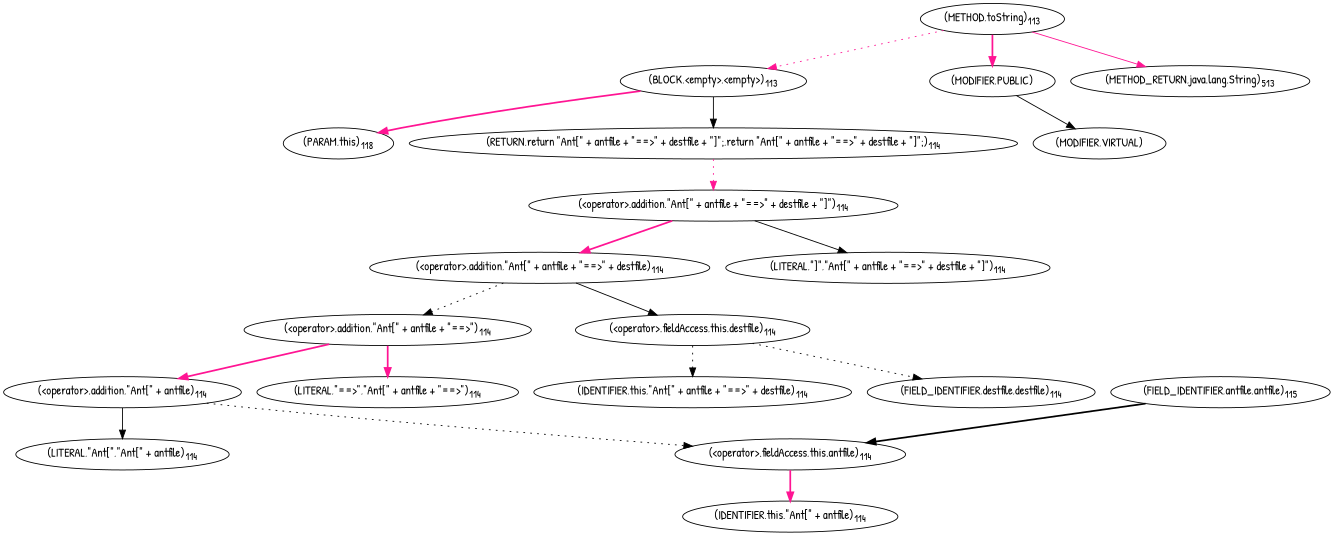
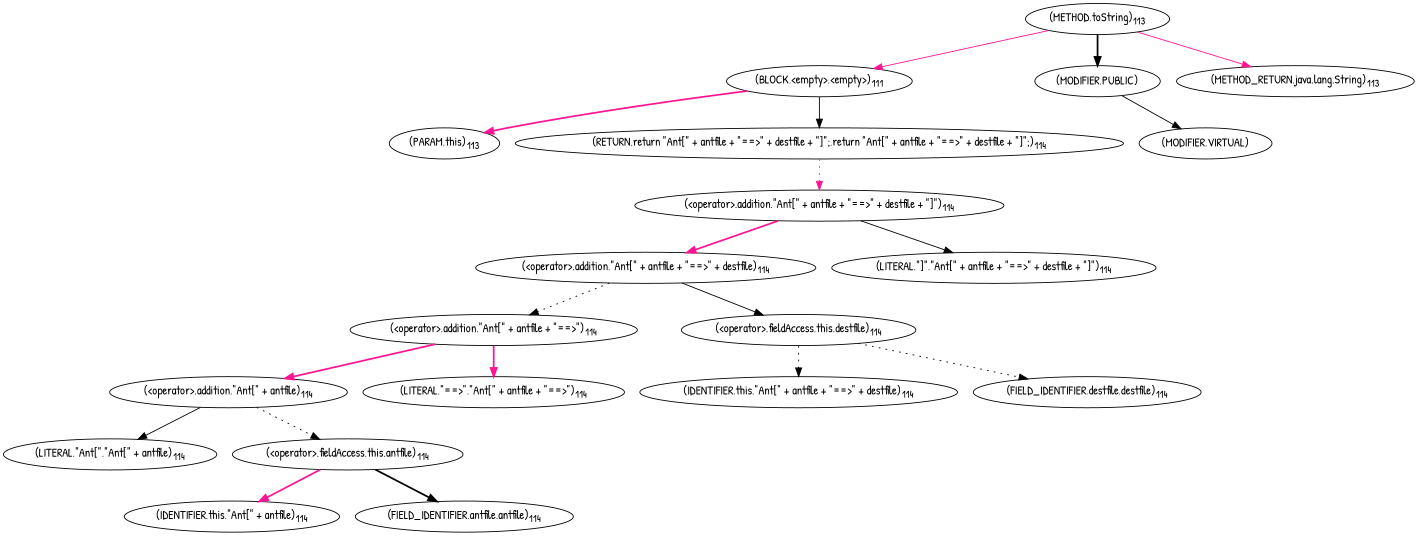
  digraph {
    fontname="Patrick Hand"
    node [fontname="Patrick Hand"]
    edge [color=black fontname="Patrick Hand" style=bold]
    n1 [label=<(METHOD,toString)<SUB>113</SUB>>]
-   n2 [label=<(BLOCK,&lt;empty&gt;,&lt;empty&gt;)<SUB>113</SUB>>]
+   n2 [label=<(BLOCK,&lt;empty&gt;,&lt;empty&gt;)<SUB>111</SUB>>]
    n3 [label=<(MODIFIER,PUBLIC)>]
-   n4 [label=<(METHOD_RETURN,java.lang.String)<SUB>513</SUB>>]
-   n5 [label=<(PARAM,this)<SUB>118</SUB>>]
+   n4 [label=<(METHOD_RETURN,java.lang.String)<SUB>113</SUB>>]
+   n5 [label=<(PARAM,this)<SUB>113</SUB>>]
    n6 [label=<(RETURN,return &quot;Ant[&quot; + antfile + &quot;==&gt;&quot; + destfile + &quot;]&quot;;,return &quot;Ant[&quot; + antfile + &quot;==&gt;&quot; + destfile + &quot;]&quot;;)<SUB>114</SUB>>]
    n7 [label=<(MODIFIER,VIRTUAL)>]
    n8 [label=<(&lt;operator&gt;.addition,&quot;Ant[&quot; + antfile + &quot;==&gt;&quot; + destfile + &quot;]&quot;)<SUB>114</SUB>>]
    n9 [label=<(&lt;operator&gt;.addition,&quot;Ant[&quot; + antfile + &quot;==&gt;&quot; + destfile)<SUB>114</SUB>>]
    n10 [label=<(LITERAL,&quot;]&quot;,&quot;Ant[&quot; + antfile + &quot;==&gt;&quot; + destfile + &quot;]&quot;)<SUB>114</SUB>>]
    n11 [label=<(&lt;operator&gt;.addition,&quot;Ant[&quot; + antfile + &quot;==&gt;&quot;)<SUB>114</SUB>>]
    n12 [label=<(&lt;operator&gt;.fieldAccess,this.destfile)<SUB>114</SUB>>]
    n13 [label=<(&lt;operator&gt;.addition,&quot;Ant[&quot; + antfile)<SUB>114</SUB>>]
    n14 [label=<(LITERAL,&quot;==&gt;&quot;,&quot;Ant[&quot; + antfile + &quot;==&gt;&quot;)<SUB>114</SUB>>]
    n15 [label=<(IDENTIFIER,this,&quot;Ant[&quot; + antfile + &quot;==&gt;&quot; + destfile)<SUB>114</SUB>>]
    n16 [label=<(FIELD_IDENTIFIER,destfile,destfile)<SUB>114</SUB>>]
    n17 [label=<(LITERAL,&quot;Ant[&quot;,&quot;Ant[&quot; + antfile)<SUB>114</SUB>>]
    n18 [label=<(&lt;operator&gt;.fieldAccess,this.antfile)<SUB>114</SUB>>]
    n19 [label=<(IDENTIFIER,this,&quot;Ant[&quot; + antfile)<SUB>114</SUB>>]
-   n20 [label=<(FIELD_IDENTIFIER,antfile,antfile)<SUB>115</SUB>>]
-   n1 -> n2 [color=deeppink style=dotted]
-   n1 -> n3 [color=deeppink]
+   n20 [label=<(FIELD_IDENTIFIER,antfile,antfile)<SUB>114</SUB>>]
+   n1 -> n2 [color=deeppink style=solid]
+   n1 -> n3
    n1 -> n4 [color=deeppink style=solid]
    n2 -> n5 [color=deeppink]
    n2 -> n6 [style=solid]
    n3 -> n7 [style=solid]
    n6 -> n8 [color=deeppink style=dotted]
    n8 -> n9 [color=deeppink]
    n8 -> n10 [style=solid]
    n9 -> n11 [style=dotted]
    n9 -> n12 [style=solid]
    n11 -> n13 [color=deeppink]
    n11 -> n14 [color=deeppink]
    n12 -> n15 [style=dotted]
    n12 -> n16 [style=dotted]
    n13 -> n17 [style=solid]
    n13 -> n18 [style=dotted]
    n18 -> n19 [color=deeppink]
-   n20 -> n18
+   n18 -> n20
  }
